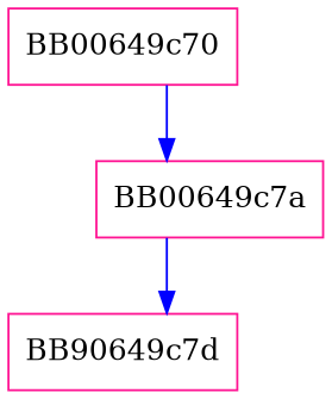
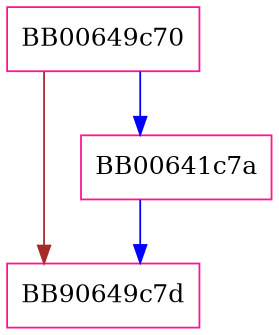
  digraph {
    splines=ortho
    node [color=deeppink shape=box]
    edge [color=blue]
    n1 [label=BB90649c7d]
    BB00649c70
-   BB00649c7a
+   BB00649c7a [label=BB00641c7a]
+   BB00649c70 -> n1 [color=brown]
    BB00649c70 -> BB00649c7a
    BB00649c7a -> n1
  }
